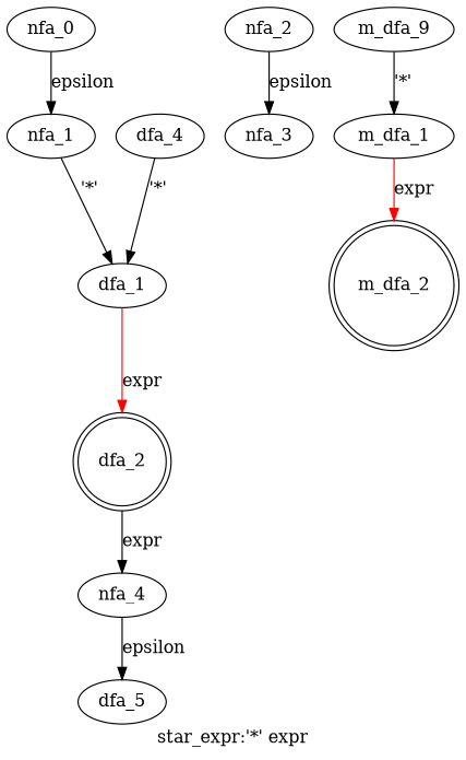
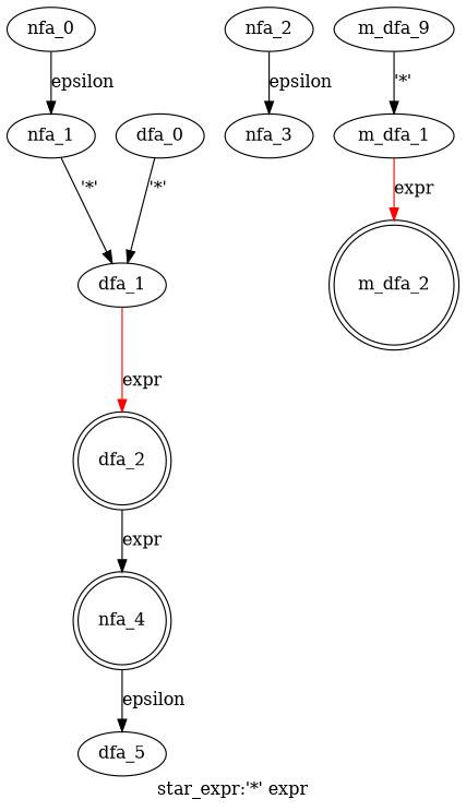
  digraph {
    label="star_expr:'*' expr"
    nfa_0
    nfa_1
    nfa_2
    nfa_3
-   nfa_4
+   nfa_4 [shape=doublecircle]
    n6 [label=dfa_5]
-   dfa_0 [label=dfa_4]
+   dfa_0
    dfa_1
    dfa_2 [shape=doublecircle]
    n10 [label=m_dfa_9]
    m_dfa_1
    m_dfa_2 [shape=doublecircle]
    subgraph sub_1 {
      nfa_0
      nfa_1
      nfa_2
      nfa_3
      nfa_4
      n6
    }
    subgraph sub_2 {
      dfa_0
      dfa_1
      dfa_2
    }
    subgraph sub_3 {
      n10
      m_dfa_1
      m_dfa_2
    }
    nfa_0 -> nfa_1 [label=epsilon]
    nfa_1 -> dfa_1 [label="'*'"]
    nfa_2 -> nfa_3 [label=epsilon]
    nfa_4 -> n6 [label=epsilon]
    dfa_0 -> dfa_1 [label="'*'"]
    dfa_1 -> dfa_2 [color=red label=expr]
    dfa_2 -> nfa_4 [label=expr]
    n10 -> m_dfa_1 [label="'*'"]
    m_dfa_1 -> m_dfa_2 [color=red label=expr]
  }
